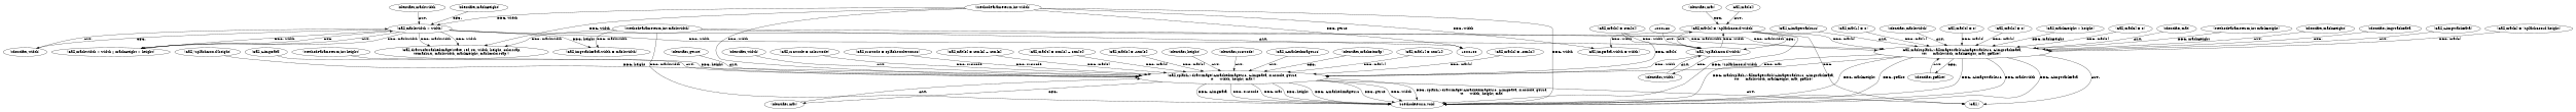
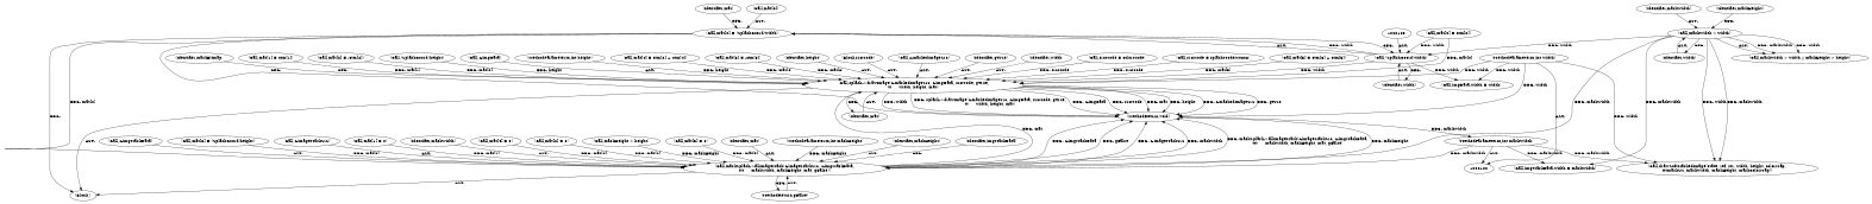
  digraph {
    n1 [label="(Call,mat[0] = (SplashCoord)width)"]
    n2 [label="(Call,(SplashCoord)width)"]
    n3 [label="(Call,maskSplash->fillImageMask(&imageMaskSrc, &imgMaskData,\n\t\t\t      maskWidth, maskHeight, mat, gFalse))"]
    n4 [label="(MethodReturn,void)"]
-   n5 [label="(Call,)"]
+   n5 [label="(Block,)"]
    n6 [label="(Call,splash->drawImage(&maskedImageSrc, &imgData, srcMode, gTrue,\n\t\t      width, height, mat))"]
    n7 [label="(Identifier,width)"]
    n8 [label="(Call,imgData.width = width)"]
-   n9 [label="(Identifier,gFalse)"]
+   n9 [label="(MethodReturn,gFalse)"]
    n10 [label="(Identifier,mat)"]
    n11 [label="(Call,maskWidth > width)"]
    n12 [label="(Call,imgMaskData.width = maskWidth)"]
    n13 [label="(Identifier,width)"]
    n14 [label="(Call,drawSoftMaskedImage(state, ref, str, width, height, colorMap,\n\t\t\tmaskStr, maskWidth, maskHeight, maskColorMap))"]
    n15 [label="(Call,maskWidth > width || maskHeight > height)"]
    n16 [label="(MethodParameterIn,int maskWidth)"]
    1000100
    n18 [label="(MethodParameterIn,int width)"]
    n19 [label="(Identifier,maskWidth)"]
    n20 [label="(Call,&imgMaskData)"]
    n21 [label="(Call,mat[3] = (SplashCoord)height)"]
    n22 [label="(Identifier,maskBitmap)"]
    n23 [label="(Call,mat[1] = ctm[1])"]
    n24 [label="(Call,&imageMaskSrc)"]
    n25 [label="(Identifier,mat)"]
    n26 [label="(Call,mat[1] = 0)"]
    n27 [label="(Call,mat[2] = -ctm[2])"]
    n28 [label="(Call,(SplashCoord)height)"]
    n29 [label="(Call,&imgData)"]
    n30 [label="(MethodParameterIn,int height)"]
    n31 [label="(Identifier,maskWidth)"]
    n32 [label="(Call,mat[0])"]
    n33 [label="(Identifier,gTrue)"]
    n34 [label="(Identifier,width)"]
    n35 [label="(Call,mat[4] = 0)"]
    n36 [label="(Call,srcMode = colorMode)"]
    n37 [label="(Call,mat[2] = 0)"]
    n38 [label="(Call,srcMode = splashModeMono8)"]
    n39 [label="(Call,maskHeight > height)"]
    n40 [label="(Call,mat[5] = ctm[3] + ctm[5])"]
    n41 [label="(Call,mat[0] = ctm[0])"]
    n42 [label="(Call,mat[5] = 0)"]
    n43 [label="(Identifier,mat)"]
    n44 [label="(Call,mat[4] = ctm[2] + ctm[4])"]
    n45 [label="(MethodParameterIn,int maskHeight)"]
    n46 [label="(Call,mat[3] = -ctm[3])"]
    n47 [label="(Identifier,height)"]
-   n48 [label="(Identifier,srcMode)"]
+   n48 [label="(Block,srcMode)"]
    n49 [label="(Identifier,maskHeight)"]
    n50 [label="(Call,&maskedImageSrc)"]
    n51 [label="(Identifier,imgMaskData)"]
    n52 [label="(Identifier,maskHeight)"]
-   1000182
+   1000182 [label=1000183]
    n1 -> n2 [label="CFG: "]
    n1 -> n3 [label="DDG: mat[0]"]
-   n1 -> n4 [label="DDG: (SplashCoord)width"]
+   n1 -> n4 [label="CFG: "]
    n1 -> n5 [label="DDG: "]
    n2 -> n1 [label="AST: "]
    n2 -> n1 [label="DDG: width"]
    n2 -> n6 [label="DDG: width"]
    n2 -> n7 [label="CFG: "]
-   n1 -> n8 [label="DDG: width"]
+   n2 -> n8 [label="DDG: width"]
    n3 -> n4 [label="DDG: &imageMaskSrc"]
    n3 -> n4 [label="DDG: maskWidth"]
    n3 -> n4 [label="DDG: &imgMaskData"]
    n3 -> n4 [label="DDG: maskSplash->fillImageMask(&imageMaskSrc, &imgMaskData,\n\t\t\t      maskWidth, maskHeight, mat, gFalse)"]
    n3 -> n4 [label="DDG: maskHeight"]
    n3 -> n4 [label="DDG: gFalse"]
    n3 -> n5 [label="AST: "]
    n3 -> n6 [label="DDG: mat"]
    n3 -> n9 [label="CFG: "]
    n6 -> n4 [label="DDG: &maskedImageSrc"]
    n6 -> n4 [label="DDG: gTrue"]
    n6 -> n4 [label="DDG: width"]
    n6 -> n4 [label="DDG: splash->drawImage(&maskedImageSrc, &imgData, srcMode, gTrue,\n\t\t      width, height, mat)"]
    n6 -> n4 [label="DDG: &imgData"]
    n6 -> n4 [label="DDG: srcMode"]
    n6 -> n4 [label="DDG: mat"]
    n6 -> n4 [label="DDG: height"]
    n6 -> n5 [label="AST: "]
    n6 -> n10 [label="CFG: "]
    n7 -> n2 [label="AST: "]
    n9 -> n3 [label="AST: "]
    n10 -> n6 [label="AST: "]
    n11 -> n2 [label="DDG: width"]
    n11 -> n3 [label="DDG: maskWidth"]
-   n11 -> n12 [label="DDG: height"]
+   n11 -> n12 [label="DDG: maskWidth"]
    n11 -> n13 [label="CFG: "]
    n11 -> n14 [label="DDG: width"]
    n11 -> n14 [label="DDG: maskWidth"]
    n11 -> n15 [label="AST: "]
    n11 -> n15 [label="DDG: maskWidth"]
    n11 -> n15 [label="DDG: width"]
    n13 -> n11 [label="AST: "]
-   n15 -> n11 [label="CFG: "]
    n16 -> n3 [label="DDG: maskWidth"]
-   n16 -> n4 [label="DDG: maskWidth"]
+   n4 -> n16 [label="DDG: maskWidth"]
    n16 -> n12 [label="DDG: maskWidth"]
    n16 -> n14 [label="DDG: maskWidth"]
    n16 -> 1000100 [label="AST: "]
    n18 -> n4 [label="DDG: width"]
    n18 -> n6 [label="DDG: width"]
    n18 -> n8 [label="DDG: width"]
-   n18 -> n11 [label="DDG: width"]
    n18 -> n14 [label="DDG: width"]
-   n18 -> 1000100 [label="DDG: gTrue"]
+   n18 -> 1000100 [label="AST: "]
    n19 -> n11 [label="AST: "]
    n20 -> n3 [label="AST: "]
    n21 -> n3 [label="DDG: mat[3]"]
    n22 -> n6 [label="CFG: "]
    n23 -> n6 [label="DDG: mat[1]"]
    n24 -> n3 [label="AST: "]
    n25 -> n1 [label="CFG: "]
    n26 -> n3 [label="DDG: mat[1]"]
    n27 -> n6 [label="DDG: mat[2]"]
    n28 -> n6 [label="DDG: height"]
    n29 -> n6 [label="AST: "]
    n30 -> n6 [label="DDG: height"]
    n31 -> n3 [label="AST: "]
    n32 -> n1 [label="AST: "]
    n33 -> n6 [label="AST: "]
    n34 -> n6 [label="AST: "]
    n35 -> n3 [label="DDG: mat[4]"]
    n36 -> n6 [label="DDG: srcMode"]
    n37 -> n3 [label="DDG: mat[2]"]
    n38 -> n6 [label="DDG: srcMode"]
    n39 -> n3 [label="DDG: maskHeight"]
    n40 -> n6 [label="DDG: mat[5]"]
    n41 -> n2 [label="DDG: width"]
    n41 -> n6 [label="DDG: mat[0]"]
    n42 -> n3 [label="DDG: mat[5]"]
    n43 -> n3 [label="AST: "]
    n44 -> n6 [label="DDG: mat[4]"]
    n45 -> n3 [label="DDG: maskHeight"]
    n46 -> n6 [label="DDG: mat[3]"]
    n47 -> n6 [label="AST: "]
    n48 -> n6 [label="AST: "]
    n49 -> n3 [label="AST: "]
    n50 -> n6 [label="AST: "]
    n51 -> n3 [label="CFG: "]
    n52 -> n11 [label="CFG: "]
    1000182 -> n2 [label="AST: "]
  }
